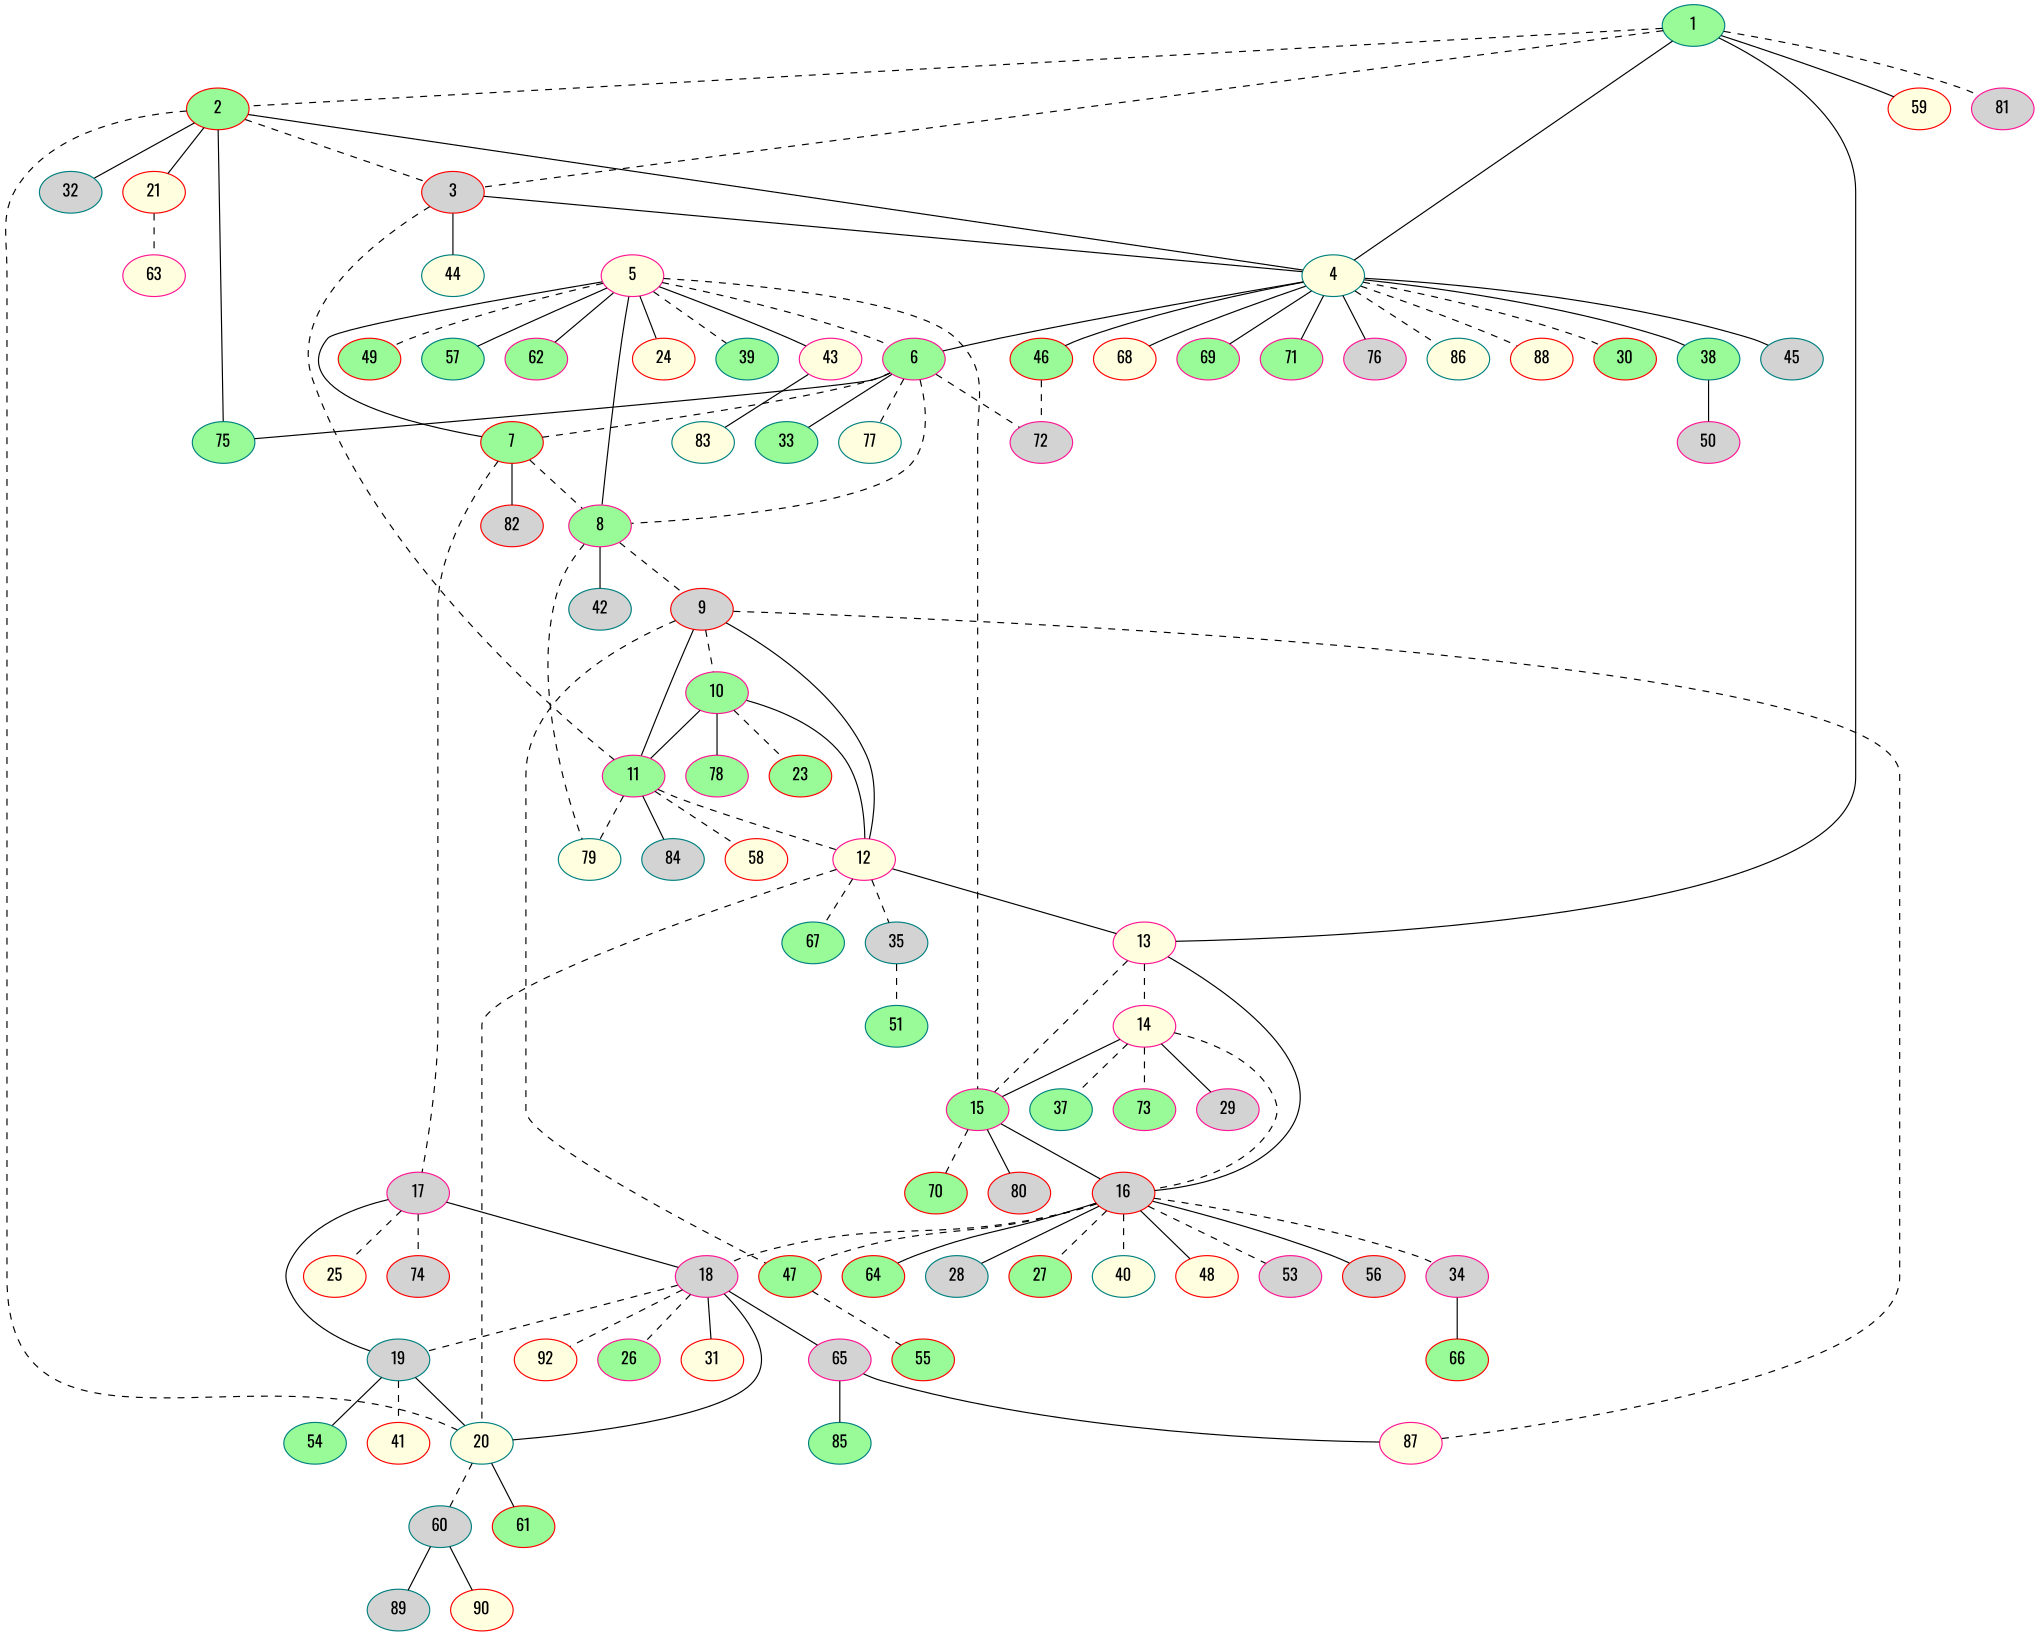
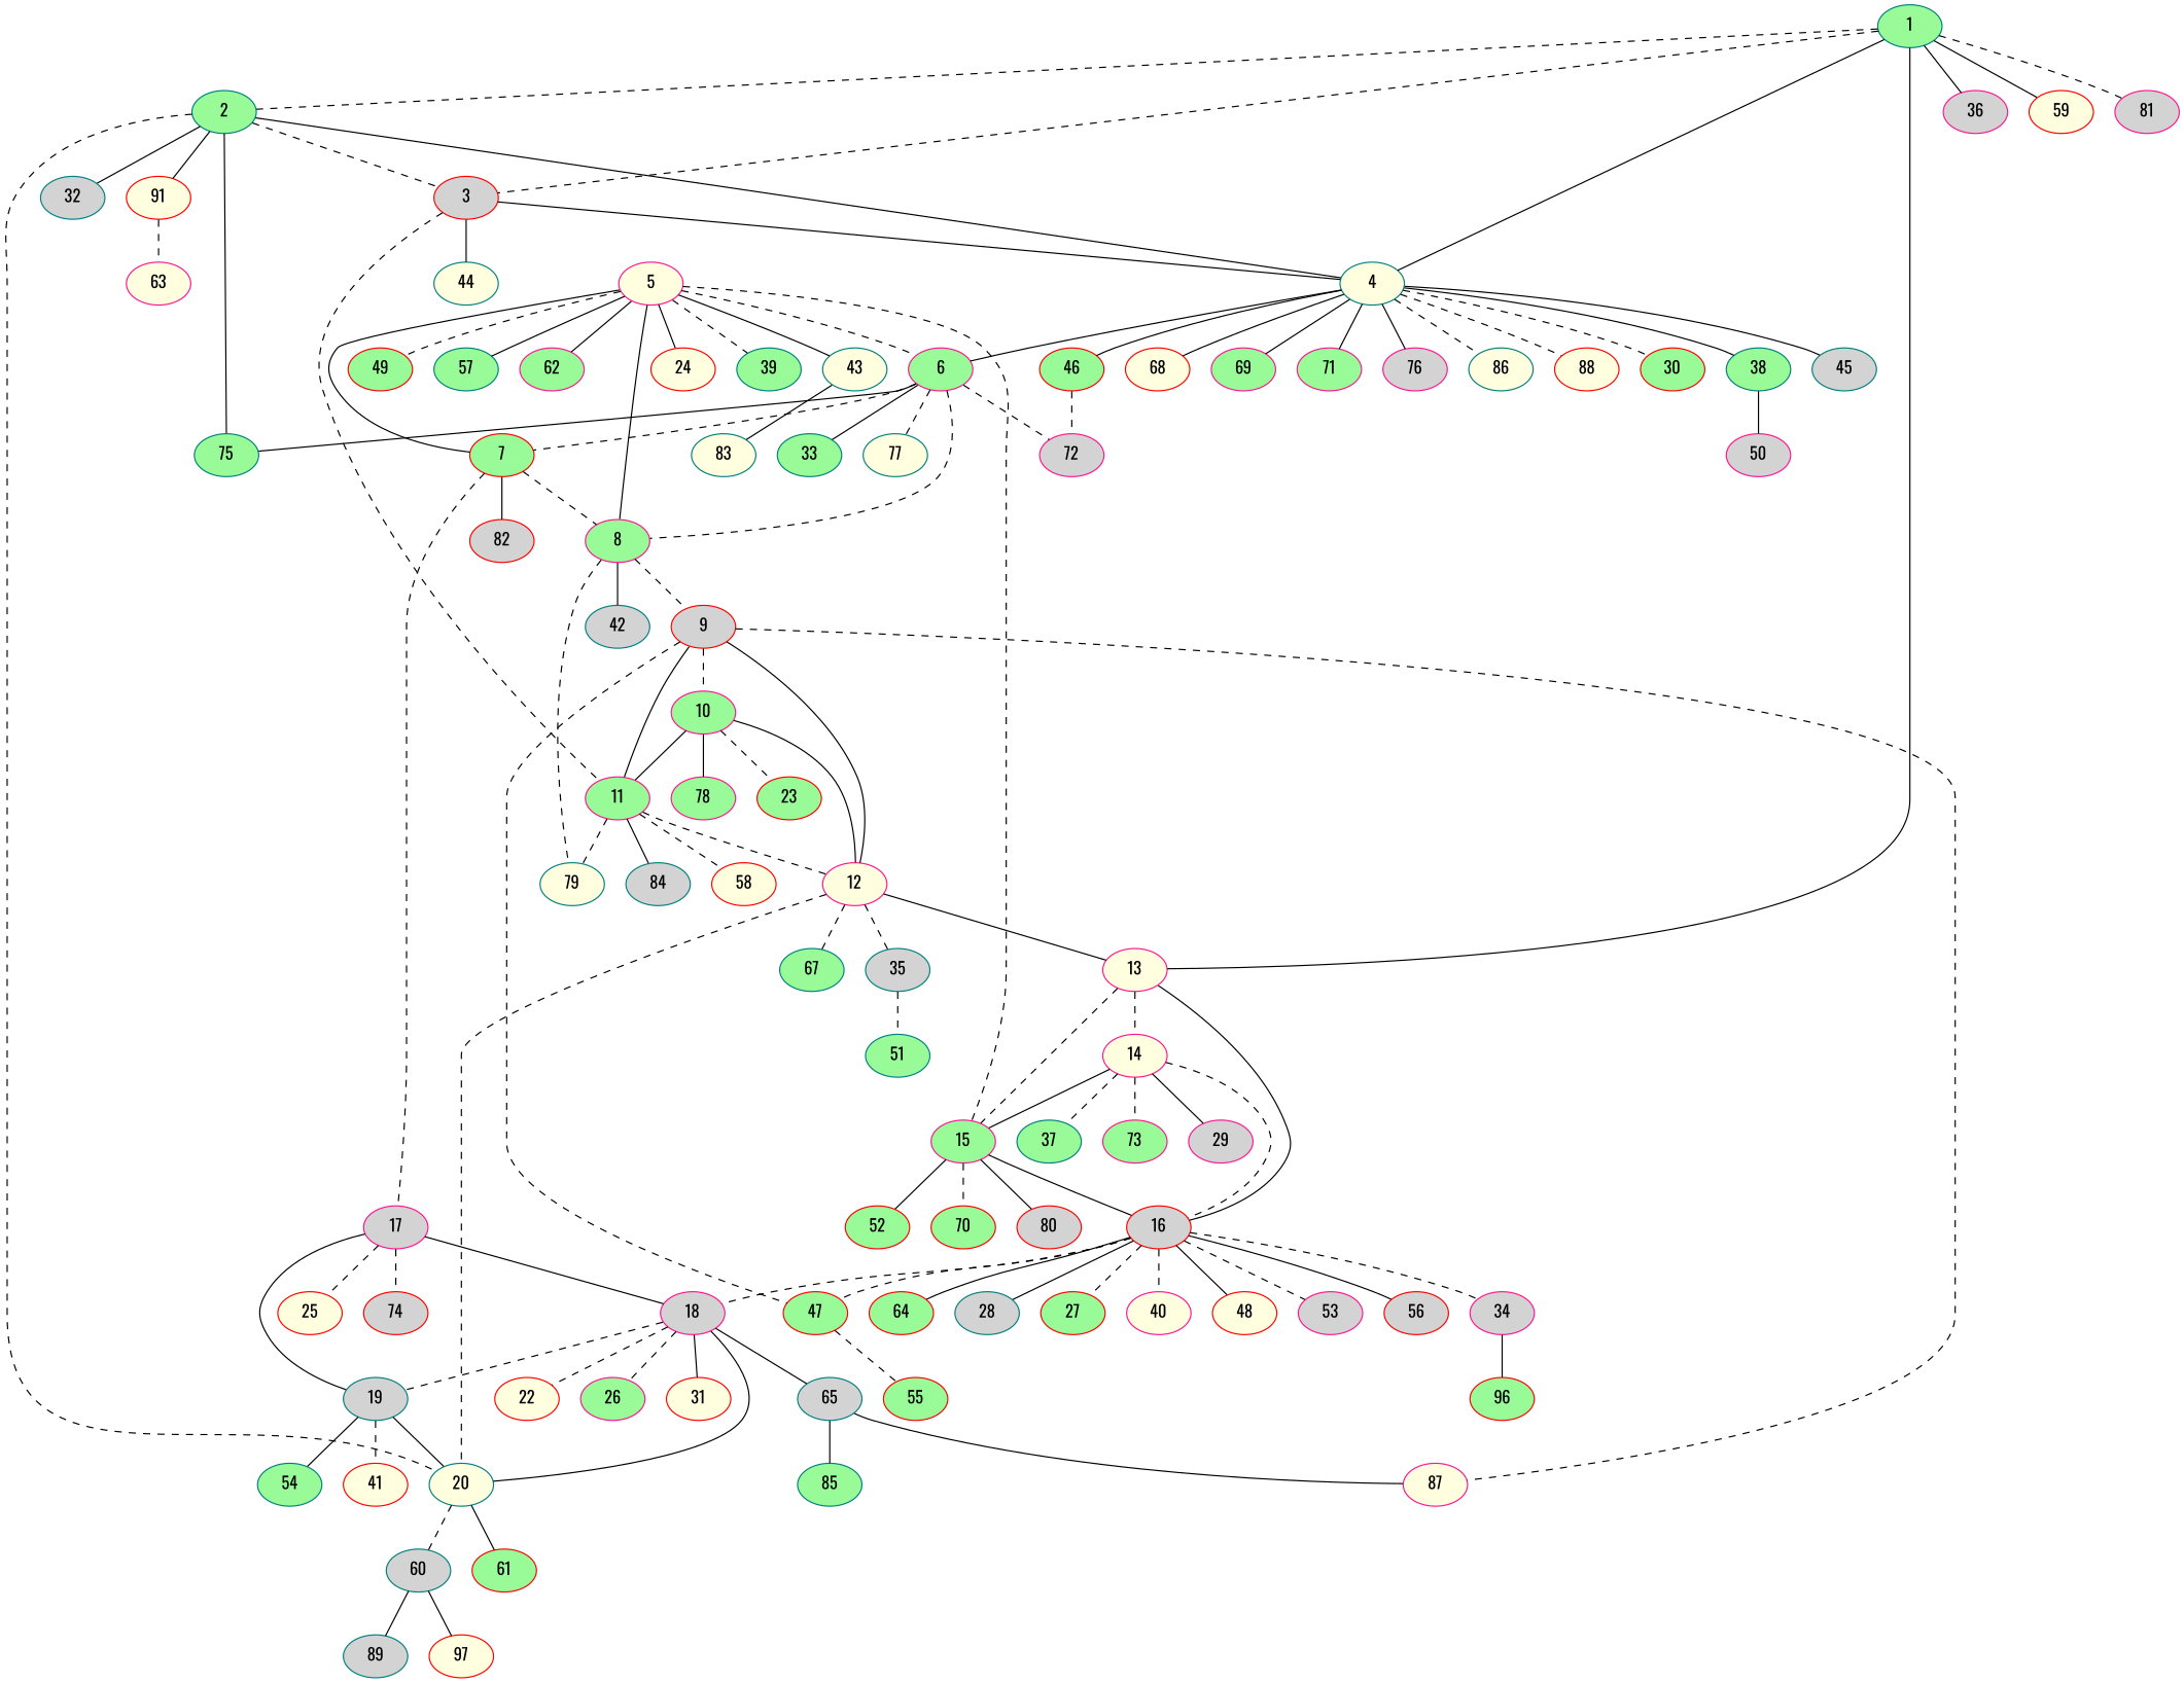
  graph {
    fontname=Oswald
    node [color=red fillcolor=palegreen fontname=Oswald style=filled]
    edge [fontname=Oswald style=solid]
    1 [color=teal]
-   2
+   2 [color=teal]
    3 [fillcolor=lightgrey]
    4 [color=teal fillcolor=lightyellow]
    13 [color=deeppink fillcolor=lightyellow]
+   36 [color=deeppink fillcolor=lightgrey]
    59 [fillcolor=lightyellow]
    81 [color=deeppink fillcolor=lightgrey]
    20 [color=teal fillcolor=lightyellow]
-   21 [fillcolor=lightyellow]
+   21 [fillcolor=lightyellow label=91]
    32 [color=teal fillcolor=lightgrey]
    75 [color=teal]
    11 [color=deeppink]
    44 [color=teal fillcolor=lightyellow]
    6 [color=deeppink]
    30
    38 [color=teal]
    45 [color=teal fillcolor=lightgrey]
    46
    68 [fillcolor=lightyellow]
    69 [color=deeppink]
    71 [color=deeppink]
    76 [color=deeppink fillcolor=lightgrey]
    86 [color=teal fillcolor=lightyellow]
    88 [fillcolor=lightyellow]
    15 [color=deeppink]
    14 [color=deeppink fillcolor=lightyellow]
    16 [fillcolor=lightgrey]
    60 [color=teal fillcolor=lightgrey]
    61
    63 [color=deeppink fillcolor=lightyellow]
    79 [color=teal fillcolor=lightyellow]
    12 [color=deeppink fillcolor=lightyellow]
    58 [fillcolor=lightyellow]
    84 [color=teal fillcolor=lightgrey]
    7
    8 [color=deeppink]
    33 [color=teal]
    72 [color=deeppink fillcolor=lightgrey]
    77 [color=teal fillcolor=lightyellow]
    50 [color=deeppink fillcolor=lightgrey]
    5 [color=deeppink fillcolor=lightyellow]
    24 [fillcolor=lightyellow]
    39 [color=teal]
-   43 [color=deeppink fillcolor=lightyellow]
+   43 [color=teal fillcolor=lightyellow]
    49
    57 [color=teal]
    62 [color=deeppink]
    17 [color=deeppink fillcolor=lightgrey]
    82 [fillcolor=lightgrey]
    9 [fillcolor=lightgrey]
    42 [color=teal fillcolor=lightgrey]
+   52
    70
    80 [fillcolor=lightgrey]
    83 [color=teal fillcolor=lightyellow]
    18 [color=deeppink fillcolor=lightgrey]
    19 [color=teal fillcolor=lightgrey]
    25 [fillcolor=lightyellow]
    74 [fillcolor=lightgrey]
    10 [color=deeppink]
    47
    87 [color=deeppink fillcolor=lightyellow]
    23
    78 [color=deeppink]
    35 [color=teal fillcolor=lightgrey]
    67 [color=teal]
    55
    51 [color=teal]
    29 [color=deeppink fillcolor=lightgrey]
    37 [color=teal]
    73 [color=deeppink]
    27
    28 [color=teal fillcolor=lightgrey]
    34 [color=deeppink fillcolor=lightgrey]
-   40 [color=teal fillcolor=lightyellow]
+   40 [color=deeppink fillcolor=lightyellow]
    48 [fillcolor=lightyellow]
    53 [color=deeppink fillcolor=lightgrey]
    56 [fillcolor=lightgrey]
    64
-   22 [fillcolor=lightyellow label=92]
+   22 [fillcolor=lightyellow]
    26 [color=deeppink]
    31 [fillcolor=lightyellow]
-   65 [color=deeppink fillcolor=lightgrey]
-   66
+   65 [color=teal fillcolor=lightgrey]
+   66 [label=96]
    41 [fillcolor=lightyellow]
    54 [color=teal]
    85 [color=teal]
    89 [color=teal fillcolor=lightgrey]
-   90 [fillcolor=lightyellow]
+   90 [fillcolor=lightyellow label=97]
    1 -- 2 [style=dashed]
    1 -- 3 [style=dashed]
    1 -- 4
    1 -- 13
+   1 -- 36
    1 -- 59
    1 -- 81 [style=dashed]
    2 -- 3 [style=dashed]
    2 -- 4
    2 -- 20 [style=dashed]
    2 -- 21
    2 -- 32
    2 -- 75
    3 -- 4
    3 -- 11 [style=dashed]
    3 -- 44
    4 -- 6
    4 -- 30 [style=dashed]
    4 -- 38
    4 -- 45
    4 -- 46
    4 -- 68
    4 -- 69
    4 -- 71
    4 -- 76
    4 -- 86 [style=dashed]
    4 -- 88 [style=dashed]
    13 -- 15 [style=dashed]
    13 -- 14 [style=dashed]
    13 -- 16
    20 -- 60 [style=dashed]
    20 -- 61
    21 -- 63 [style=dashed]
    11 -- 79 [style=dashed]
    11 -- 12 [style=dashed]
    11 -- 58 [style=dashed]
    11 -- 84
    6 -- 75
    6 -- 7 [style=dashed]
    6 -- 8 [style=dashed]
    6 -- 33
    6 -- 72 [style=dashed]
    6 -- 77 [style=dashed]
    38 -- 50
    46 -- 72 [style=dashed]
    15 -- 16
+   15 -- 52
    15 -- 70 [style=dashed]
    15 -- 80
    14 -- 15
    14 -- 16 [style=dashed]
    14 -- 29
    14 -- 37 [style=dashed]
    14 -- 73 [style=dashed]
    16 -- 18 [style=dashed]
    16 -- 47 [style=dashed]
    16 -- 27 [style=dashed]
    16 -- 28
    16 -- 34 [style=dashed]
    16 -- 40 [style=dashed]
    16 -- 48
    16 -- 53 [style=dashed]
    16 -- 56
    16 -- 64
    60 -- 89
    60 -- 90
    12 -- 13
    12 -- 20 [style=dashed]
    12 -- 35 [style=dashed]
    12 -- 67 [style=dashed]
    7 -- 8 [style=dashed]
    7 -- 17 [style=dashed]
    7 -- 82
    8 -- 79 [style=dashed]
    8 -- 9 [style=dashed]
    8 -- 42
    5 -- 6 [style=dashed]
    5 -- 15 [style=dashed]
    5 -- 7
    5 -- 8
    5 -- 24
    5 -- 39 [style=dashed]
    5 -- 43
    5 -- 49 [style=dashed]
    5 -- 57
    5 -- 62
    43 -- 83
    17 -- 18
    17 -- 19
    17 -- 25 [style=dashed]
    17 -- 74 [style=dashed]
    9 -- 11
    9 -- 12
    9 -- 10 [style=dashed]
    9 -- 47 [style=dashed]
    9 -- 87 [style=dashed]
    18 -- 20
    18 -- 19 [style=dashed]
    18 -- 22 [style=dashed]
    18 -- 26 [style=dashed]
    18 -- 31
    18 -- 65
    19 -- 20
    19 -- 41 [style=dashed]
    19 -- 54
    10 -- 11
    10 -- 12
    10 -- 23 [style=dashed]
    10 -- 78
    47 -- 55 [style=dashed]
    35 -- 51 [style=dashed]
    34 -- 66
    65 -- 87
    65 -- 85
  }
